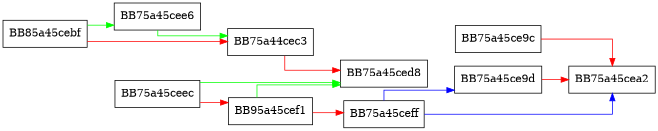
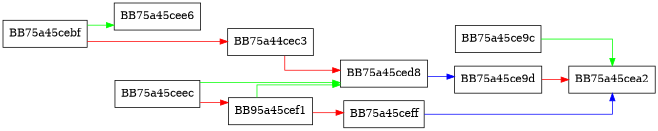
  digraph {
    rankdir=LR
    splines=ortho
    node [shape=box]
    edge [color=green]
    n1 [label=BB75a45ce9c]
    BB75a45cea2
    BB75a45ce9d
-   BB75a45cebf [label=BB85a45cebf]
+   BB75a45cebf
    BB75a45cee6
    n6 [label=BB75a44cec3]
    BB75a45ced8
    BB75a45ceec
    n9 [label=BB95a45cef1]
    BB75a45ceff
-   n1 -> BB75a45cea2 [color=red]
+   n1 -> BB75a45cea2
    BB75a45ce9d -> BB75a45cea2 [color=red]
    BB75a45cebf -> BB75a45cee6
    BB75a45cebf -> n6 [color=red]
-   BB75a45cee6 -> n6
    n6 -> BB75a45ced8 [color=red]
-   BB75a45ceff -> BB75a45ce9d [color=blue]
+   BB75a45ced8 -> BB75a45ce9d [color=blue]
    BB75a45ceec -> BB75a45ced8
    BB75a45ceec -> n9 [color=red]
    n9 -> BB75a45ced8
    n9 -> BB75a45ceff [color=red]
    BB75a45ceff -> BB75a45cea2 [color=blue]
  }
